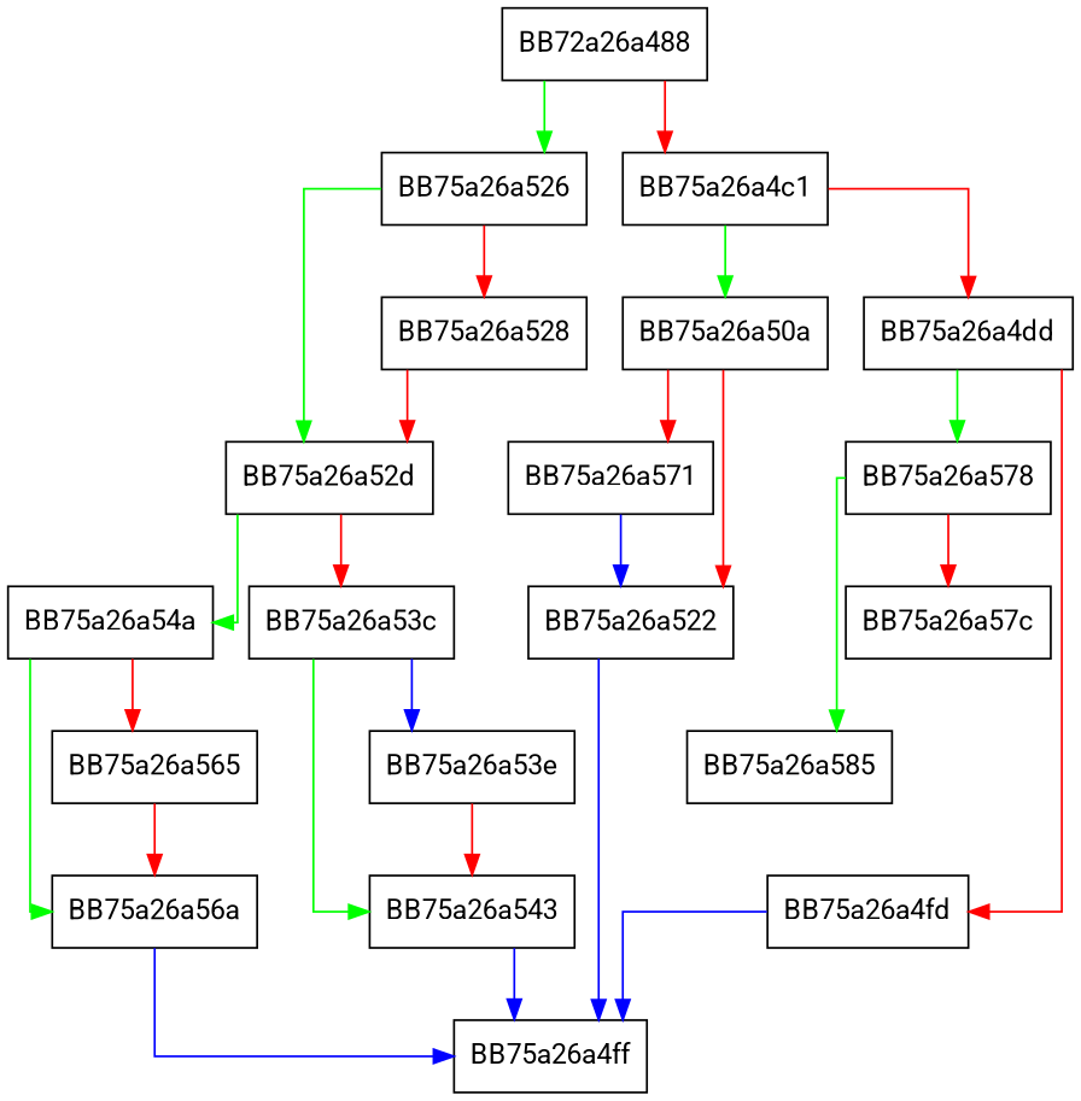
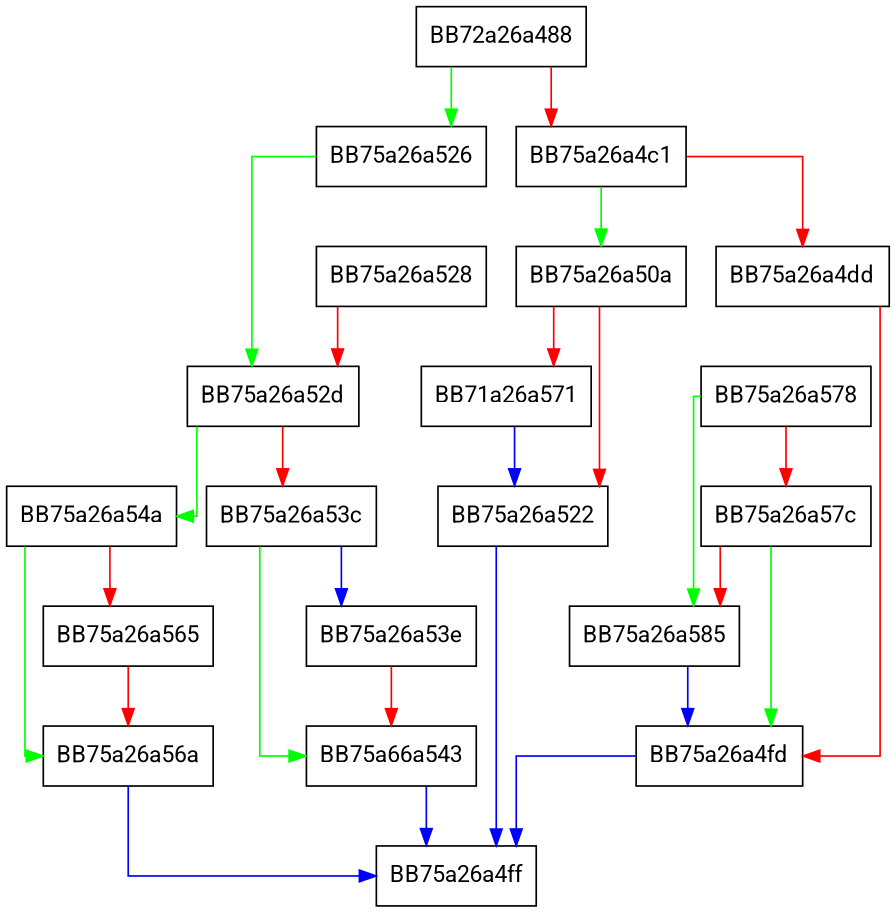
  digraph {
    fontname=Roboto
    splines=ortho
    node [fontname=Roboto shape=box]
    edge [color=red fontname=Roboto]
    n1 [label=BB72a26a488]
    BB75a26a526
    BB75a26a4c1
    BB75a26a52d
    BB75a26a528
    BB75a26a50a
    BB75a26a4dd
    BB75a26a54a
    BB75a26a53c
-   BB75a26a571
+   BB75a26a571 [label=BB71a26a571]
    BB75a26a522
    BB75a26a578
    BB75a26a4fd
    BB75a26a4ff
    BB75a26a585
    BB75a26a57c
    BB75a26a56a
    BB75a26a565
-   BB75a26a543
+   BB75a26a543 [label=BB75a66a543]
    BB75a26a53e
    n1 -> BB75a26a526 [color=green]
    n1 -> BB75a26a4c1
    BB75a26a526 -> BB75a26a52d [color=green]
-   BB75a26a526 -> BB75a26a528
    BB75a26a4c1 -> BB75a26a50a [color=green]
    BB75a26a4c1 -> BB75a26a4dd
    BB75a26a52d -> BB75a26a54a [color=green]
    BB75a26a52d -> BB75a26a53c
    BB75a26a528 -> BB75a26a52d
    BB75a26a50a -> BB75a26a571
    BB75a26a50a -> BB75a26a522
-   BB75a26a4dd -> BB75a26a578 [color=green]
    BB75a26a4dd -> BB75a26a4fd
    BB75a26a54a -> BB75a26a56a [color=green]
    BB75a26a54a -> BB75a26a565
    BB75a26a53c -> BB75a26a543 [color=green]
    BB75a26a53c -> BB75a26a53e [color=blue]
    BB75a26a571 -> BB75a26a522 [color=blue]
    BB75a26a522 -> BB75a26a4ff [color=blue]
    BB75a26a578 -> BB75a26a585 [color=green]
    BB75a26a578 -> BB75a26a57c
    BB75a26a4fd -> BB75a26a4ff [color=blue]
+   BB75a26a585 -> BB75a26a4fd [color=blue]
+   BB75a26a57c -> BB75a26a4fd [color=green]
+   BB75a26a57c -> BB75a26a585
    BB75a26a56a -> BB75a26a4ff [color=blue]
    BB75a26a565 -> BB75a26a56a
    BB75a26a543 -> BB75a26a4ff [color=blue]
    BB75a26a53e -> BB75a26a543
  }
